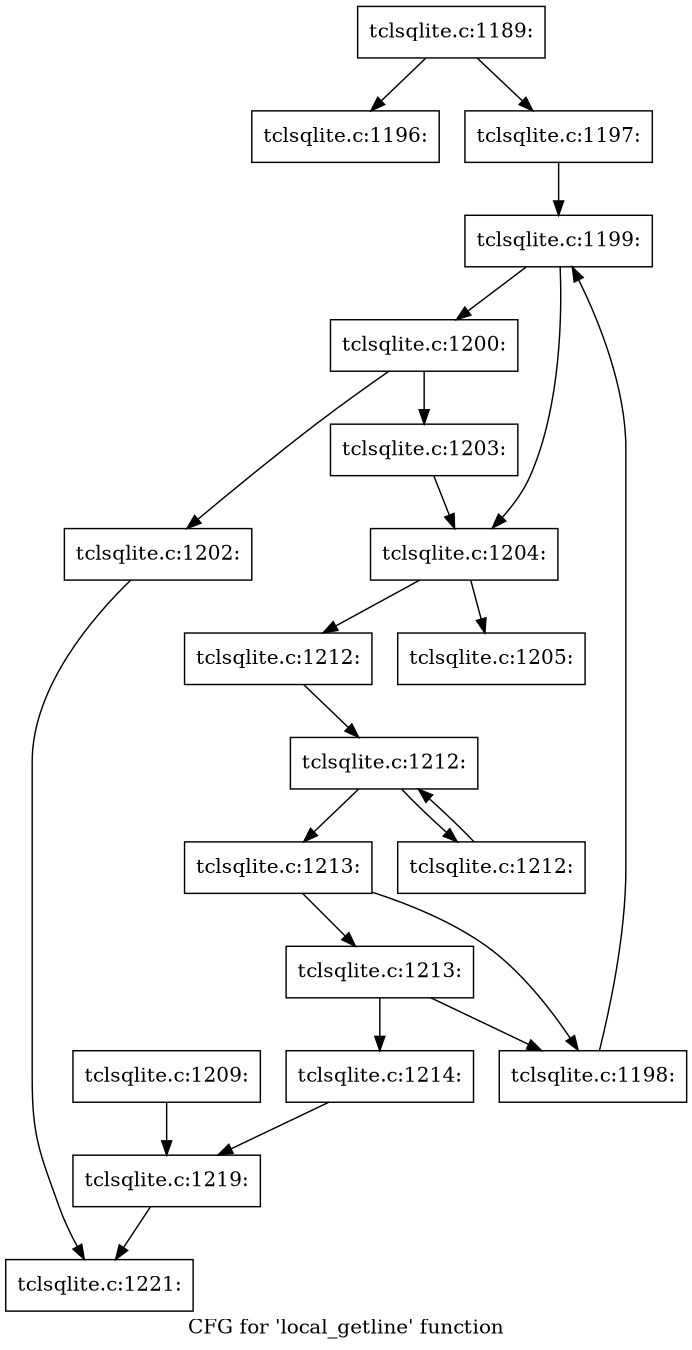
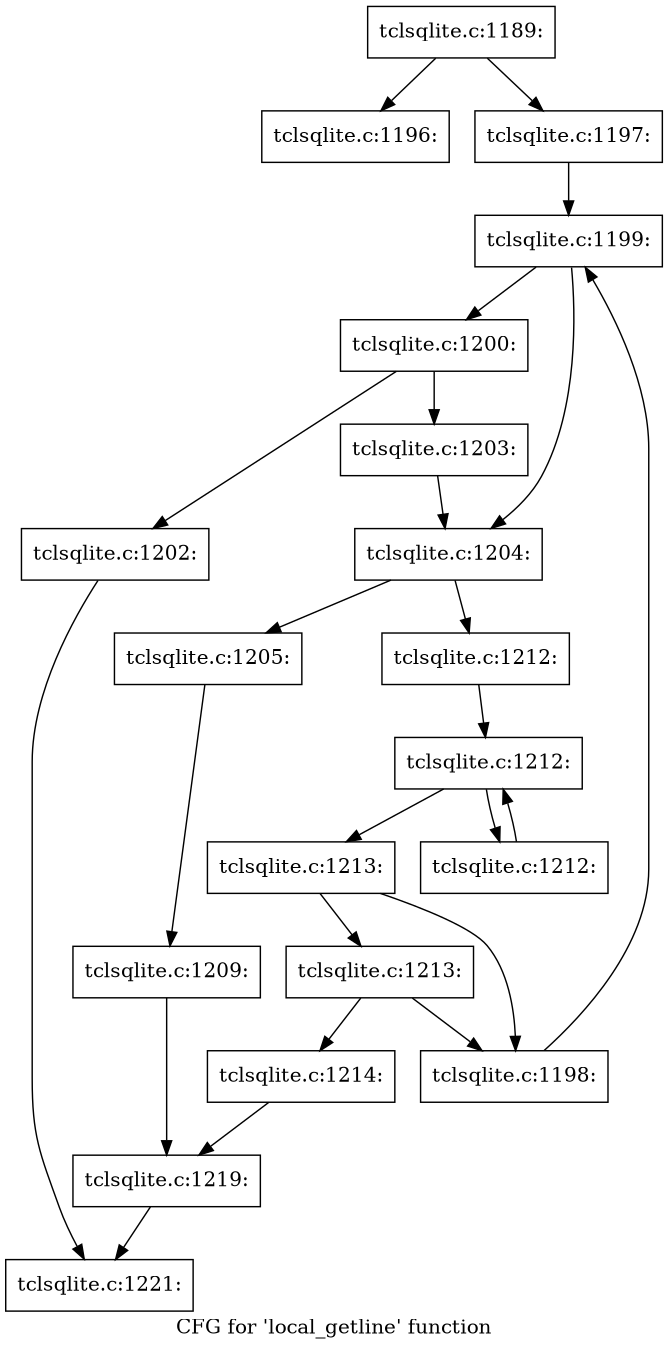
  digraph {
    label="CFG for 'local_getline' function"
    node [shape=record]
    n1 [label="{tclsqlite.c:1189:}"]
    n2 [label="{tclsqlite.c:1196:}"]
    n3 [label="{tclsqlite.c:1197:}"]
    n4 [label="{tclsqlite.c:1199:}"]
    n5 [label="{tclsqlite.c:1221:}"]
    n6 [label="{tclsqlite.c:1200:}"]
    n7 [label="{tclsqlite.c:1204:}"]
    n8 [label="{tclsqlite.c:1202:}"]
    n9 [label="{tclsqlite.c:1203:}"]
    n10 [label="{tclsqlite.c:1205:}"]
    n11 [label="{tclsqlite.c:1212:}"]
    n12 [label="{tclsqlite.c:1209:}"]
    n13 [label="{tclsqlite.c:1212:}"]
    n14 [label="{tclsqlite.c:1219:}"]
    n15 [label="{tclsqlite.c:1212:}"]
    n16 [label="{tclsqlite.c:1213:}"]
    n17 [label="{tclsqlite.c:1213:}"]
    n18 [label="{tclsqlite.c:1198:}"]
    n19 [label="{tclsqlite.c:1214:}"]
    n1 -> n2
    n1 -> n3
    n3 -> n4
    n4 -> n6
    n4 -> n7
    n6 -> n8
    n6 -> n9
    n7 -> n10
    n7 -> n11
    n8 -> n5
    n9 -> n7
+   n10 -> n12
    n11 -> n13
    n12 -> n14
    n13 -> n15
    n13 -> n16
    n14 -> n5
    n15 -> n13
    n16 -> n17
    n16 -> n18
    n17 -> n18
    n17 -> n19
    n18 -> n4
    n19 -> n14
  }
